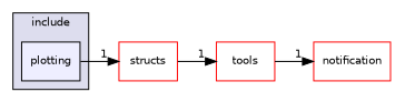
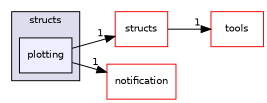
  digraph {
    compound=true
    rankdir=LR
    node [fillcolor=white fontname=Helvetica fontsize=10 shape=box style=filled color=red]
    edge [headlabel=1 labeldistance=1.5 labelfontname=Helvetica labelfontsize=10]
    n1 [fillcolor="#eeeeff" label=plotting pencolor=black color=""]
    n2 [label=structs]
    n3 [label=notification]
    n4 [label=tools]
    subgraph cluster_1 {
      bgcolor="#ddddee"
      fontname=Helvetica
      fontsize=10
-     label=include
+     label=structs
      pencolor=black
      n1
    }
    n1 -> n2
-   n4 -> n3
+   n1 -> n3
    n2 -> n4
  }
